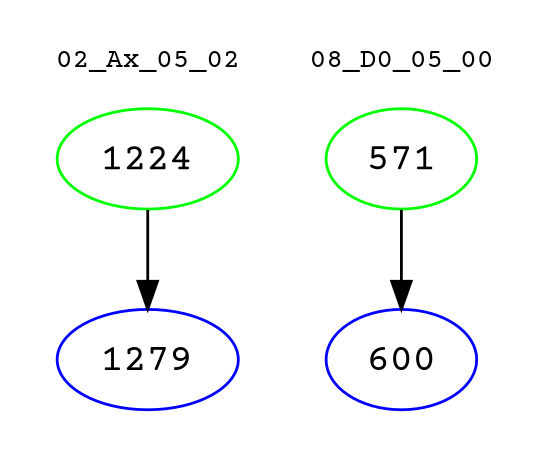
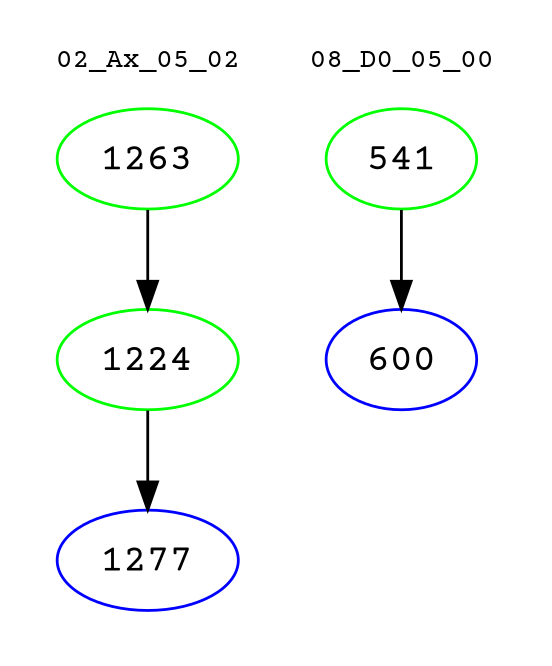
  digraph {
    fontname="Courier Prime"
    node [color=green fontname="Courier Prime"]
    edge [color=black fontname="Courier Prime"]
+   n1 [label=1263]
    n2 [label=1224]
-   n3 [color=blue label=1279]
-   n4 [label=571]
+   n3 [color=blue label=1277]
+   n4 [label=541]
    n5 [color=blue label=600]
    subgraph cluster_1 {
      color=white
      fontsize=10
      label="02_Ax_05_02"
+     n1
      n2
      n3
    }
    subgraph cluster_2 {
      color=white
      fontsize=10
      label="08_D0_05_00"
      n4
      n5
    }
+   n1 -> n2
    n2 -> n3
    n4 -> n5
  }
